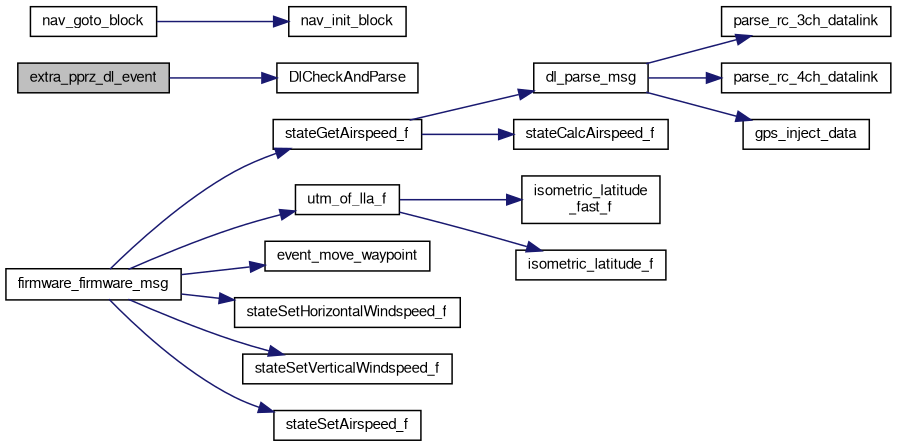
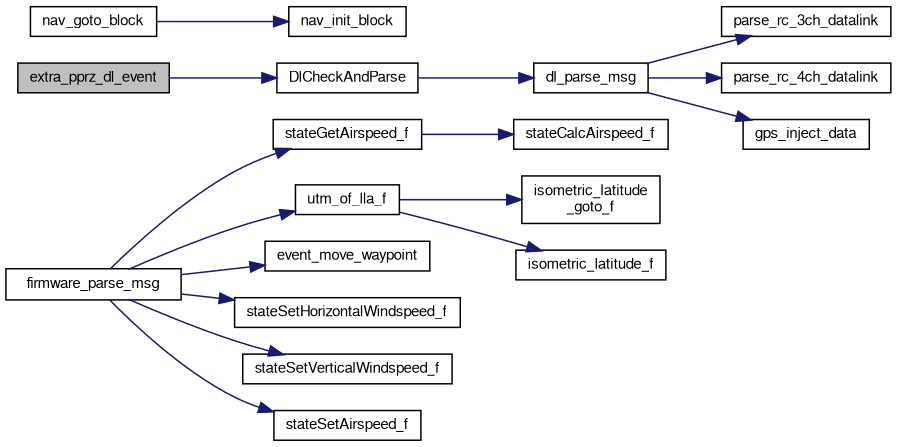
  digraph {
    rankdir=LR
    node [color=black fillcolor=white fontname=FreeSans fontsize=10 shape=record style=filled]
    edge [color=midnightblue fontname=FreeSans fontsize=10 labelfontname=FreeSans labelfontsize=10 style=solid]
    n1 [fillcolor=grey75 fontcolor=black height=0.2 label=extra_pprz_dl_event width=0.4]
    n2 [height=0.2 label=DlCheckAndParse width=0.4]
    n3 [height=0.2 label=dl_parse_msg width=0.4]
    n4 [height=0.2 label=parse_rc_3ch_datalink width=0.4]
    n5 [height=0.2 label=parse_rc_4ch_datalink width=0.4]
    n6 [height=0.2 label=gps_inject_data width=0.4]
-   n7 [height=0.2 label=firmware_firmware_msg width=0.4]
+   n7 [height=0.2 label=firmware_parse_msg width=0.4]
    n8 [height=0.2 label=utm_of_lla_f width=0.4]
    n9 [height=0.2 label=event_move_waypoint width=0.4]
    n10 [height=0.2 label=stateSetHorizontalWindspeed_f width=0.4]
    n11 [height=0.2 label=stateSetVerticalWindspeed_f width=0.4]
    n12 [height=0.2 label=stateSetAirspeed_f width=0.4]
    n13 [height=0.2 label=stateGetAirspeed_f width=0.4]
    n14 [height=0.2 label=nav_goto_block width=0.4]
    n15 [height=0.2 label=nav_init_block width=0.4]
    n16 [height=0.2 label=isometric_latitude_f width=0.4]
-   n17 [height=0.2 label="isometric_latitude\l_fast_f" width=0.4]
+   n17 [height=0.2 label="isometric_latitude\l_goto_f" width=0.4]
    n18 [height=0.2 label=stateCalcAirspeed_f width=0.4]
    n1 -> n2
-   n13 -> n3
+   n2 -> n3
    n3 -> n4
    n3 -> n5
    n3 -> n6
    n7 -> n8
    n7 -> n9
    n7 -> n10
    n7 -> n11
    n7 -> n12
    n7 -> n13
    n8 -> n16
    n8 -> n17
    n13 -> n18
    n14 -> n15
  }
